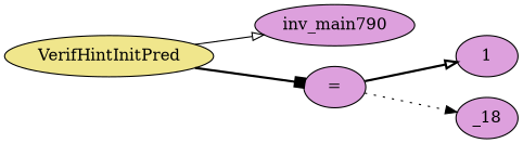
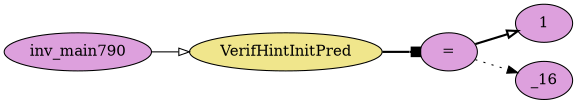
  digraph {
    rankdir=LR
    node [fillcolor=plum style=filled]
    edge [arrowhead=onormal style=bold]
    n1 [label=inv_main790]
    n2 [fillcolor=khaki label=VerifHintInitPred]
    n3 [label="="]
    n4 [label=1]
-   n5 [label=_18]
-   n2 -> n1 [style=solid]
+   n5 [label=_16]
+   n1 -> n2 [style=solid]
    n2 -> n3 [arrowhead=box]
    n3 -> n4
    n3 -> n5 [arrowhead=normal style=dotted]
  }
